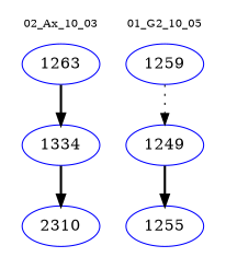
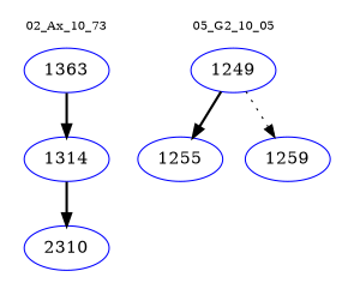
  digraph {
    node [color=blue]
    edge [color=black style=bold]
-   n1 [label=1334]
+   n1 [label=1314]
    n2 [label=2310]
-   n3 [label=1263]
+   n3 [label=1363]
    n4 [label=1249]
    n5 [label=1255]
    n6 [label=1259]
    subgraph cluster_1 {
      color=white
      fontsize=10
-     label="02_Ax_10_03"
+     label="02_Ax_10_73"
      n1
      n2
      n3
    }
    subgraph cluster_2 {
      color=white
      fontsize=10
-     label="01_G2_10_05"
+     label="05_G2_10_05"
      n4
      n5
      n6
    }
    n1 -> n2
    n3 -> n1
    n4 -> n5
-   n6 -> n4 [style=dotted]
+   n4 -> n6 [style=dotted]
  }
